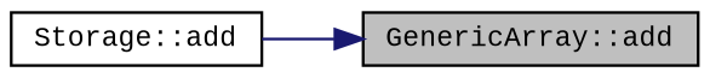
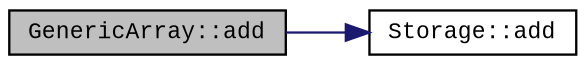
  digraph {
    rankdir=RL
    fontname="Liberation Mono"
    node [color=black fontname="Liberation Mono" fontsize=10 shape=record style=filled]
    n1 [fillcolor=grey75 fontcolor=black height=0.2 label="GenericArray::add" width=0.4]
    n2 [fillcolor=white height=0.2 label="Storage::add" width=0.4]
-   n1 -> n2 [color=midnightblue dir=back fontname="Liberation Mono" fontsize=10 labelfontname=Helvetica labelfontsize=10 style=solid]
+   n2 -> n1 [color=midnightblue dir=back fontname="Liberation Mono" fontsize=10 labelfontname=Helvetica labelfontsize=10 style=solid]
  }
